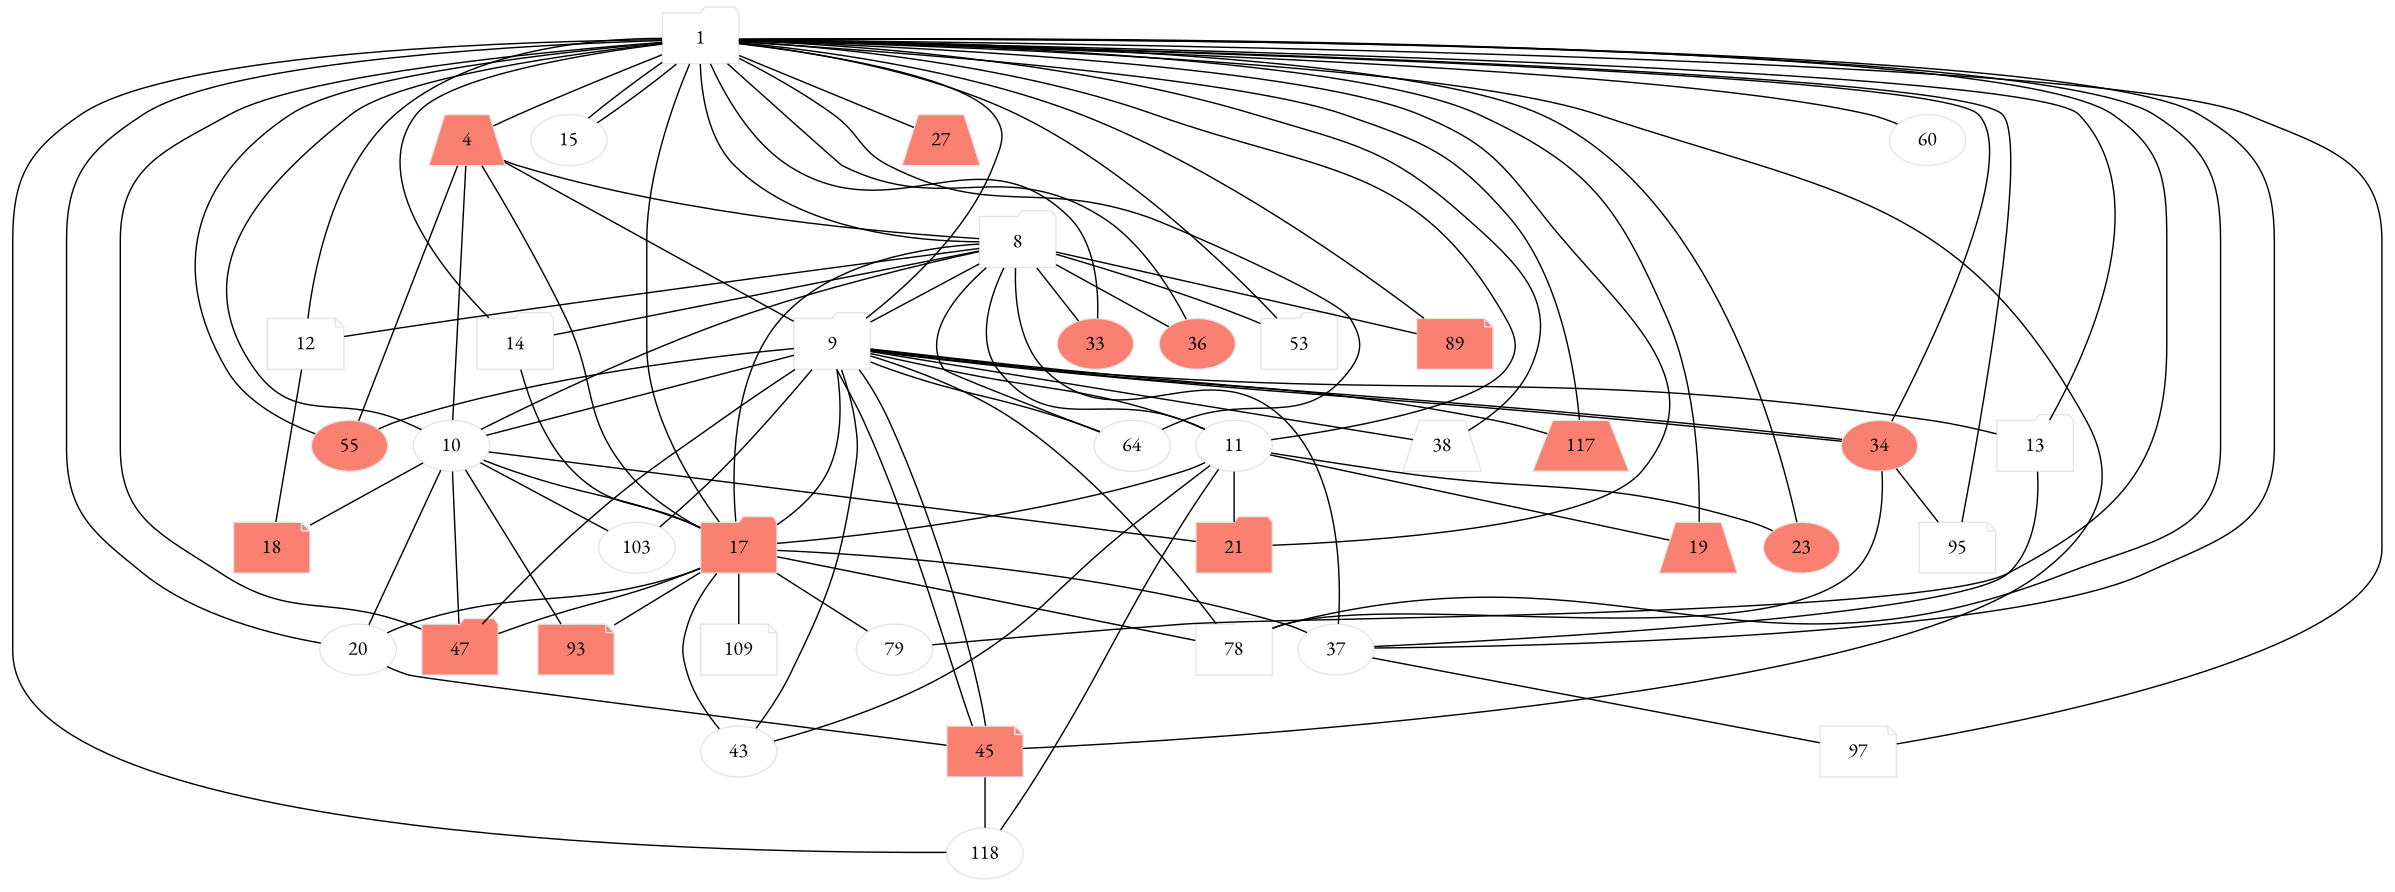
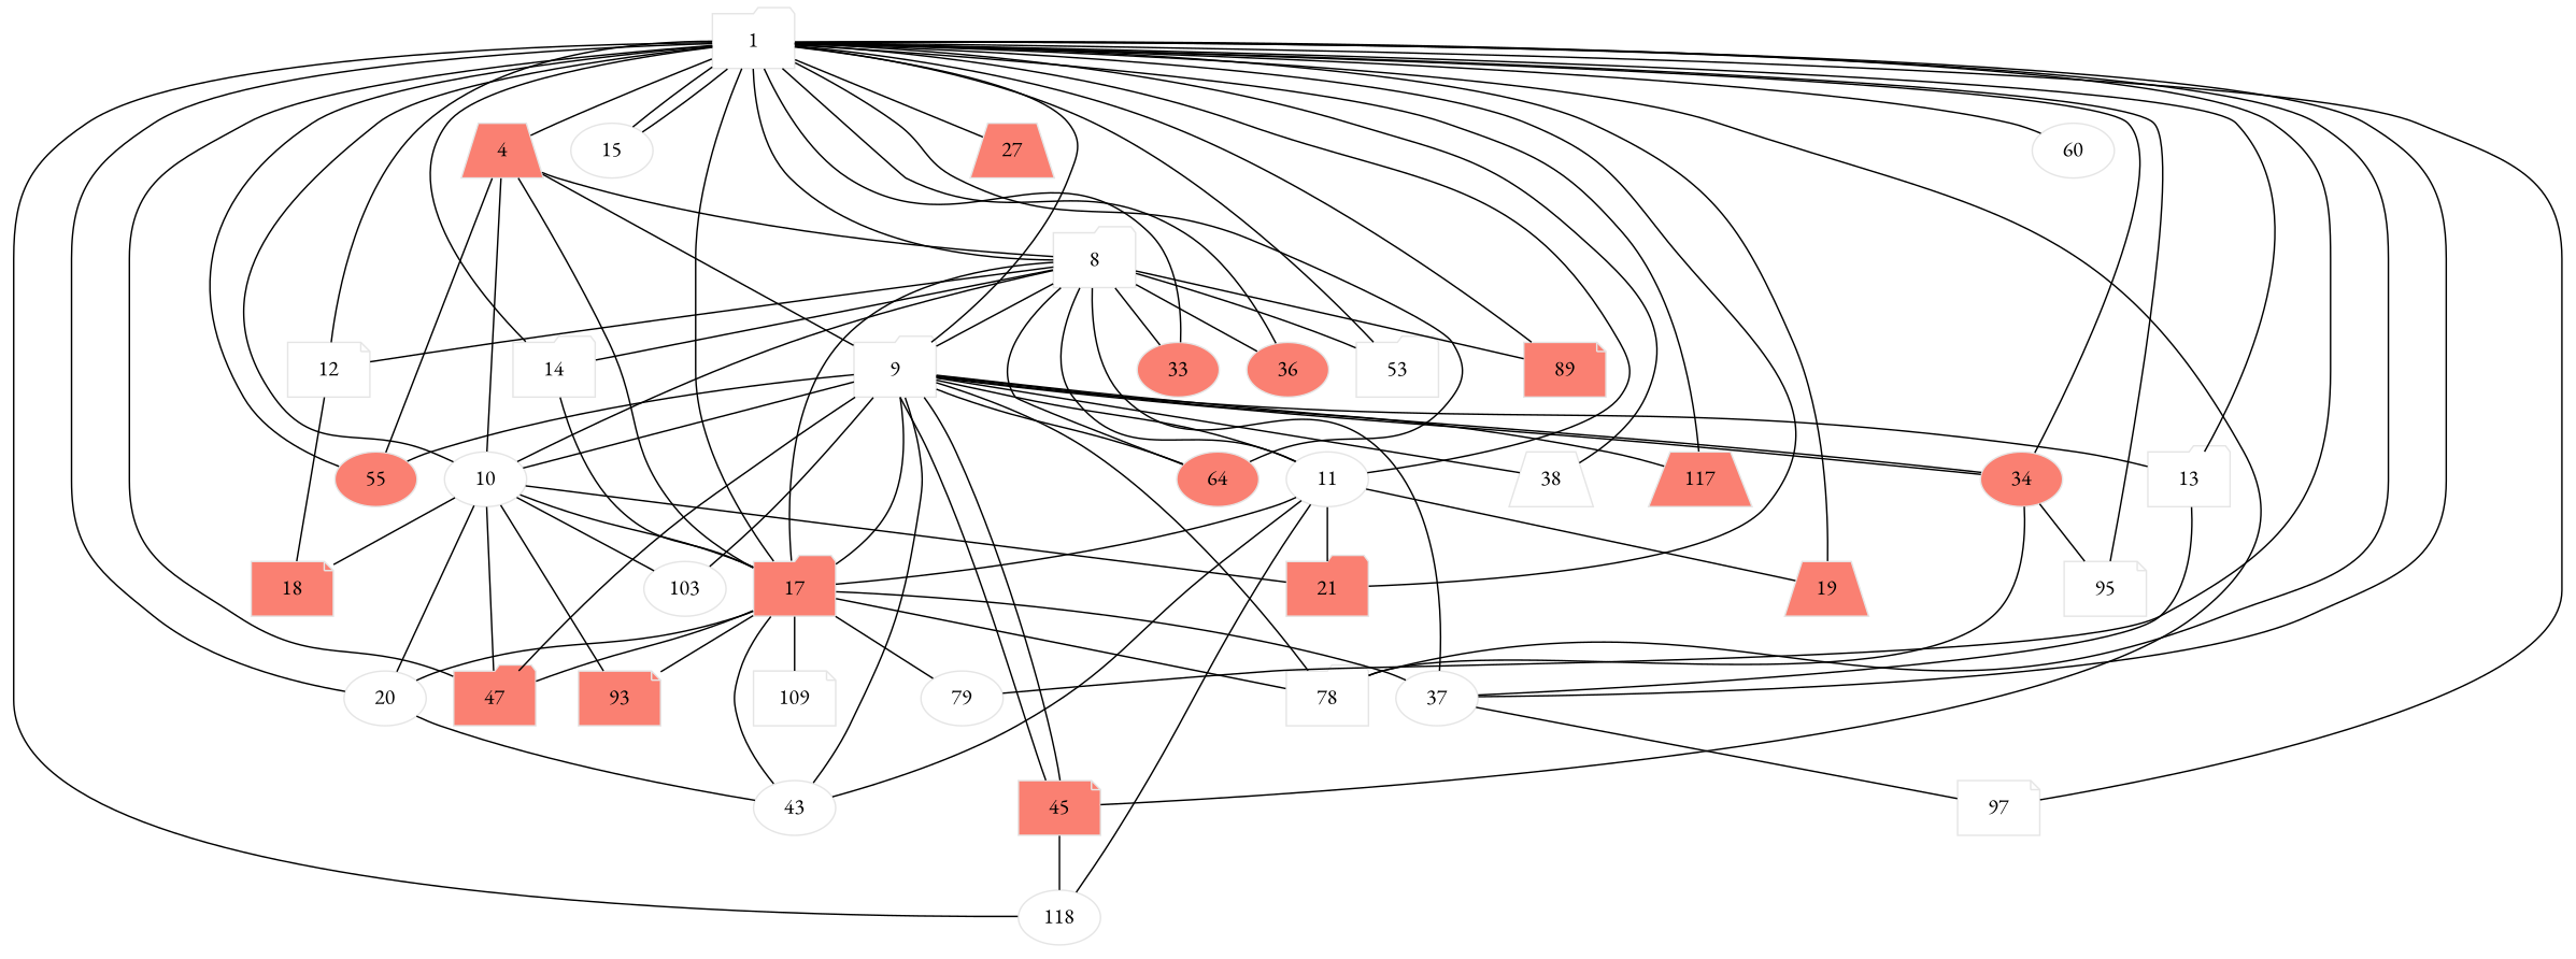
  graph {
    fontname="EB Garamond"
    node [color=gray90 fillcolor=white fontname="EB Garamond" shape=ellipse style=filled]
    edge [fontname="EB Garamond"]
    1 [shape=folder super="+110+35+74+6+51+2"]
    4 [fillcolor=salmon shape=trapezium]
    8 [shape=folder super="+31+49+101+26"]
    9 [shape=folder super="+90"]
    10 [super="+62"]
    11
    12 [shape=note super="+59"]
    13 [shape=folder]
    14 [shape=folder]
    15 [super="+100"]
    17 [fillcolor=salmon shape=folder super="+96+30+25+40"]
    19 [fillcolor=salmon shape=trapezium]
    20 [super="+97+24"]
    21 [fillcolor=salmon shape=folder super="+108"]
-   23 [fillcolor=salmon]
    27 [fillcolor=salmon shape=trapezium]
    33 [fillcolor=salmon]
    34 [fillcolor=salmon super="+116+42"]
    36 [fillcolor=salmon]
    37 [super="+54"]
    38 [shape=trapezium]
    45 [fillcolor=salmon shape=note super="+68"]
    47 [fillcolor=salmon shape=folder super="+66+123+80"]
    n24 [label=53 shape=folder super="+70"]
    55 [fillcolor=salmon super="+122"]
    n26 [label=97 shape=note]
    60
-   64 [super="+81+106"]
+   64 [fillcolor=salmon super="+81+106"]
    78 [shape=folder super="+84"]
    79 [super="+131"]
    89 [fillcolor=salmon shape=note]
    95 [shape=note]
    117 [fillcolor=salmon shape=trapezium]
    118 [super="+125"]
    43 [super="+130"]
    103
    18 [fillcolor=salmon shape=note]
    93 [fillcolor=salmon shape=note]
    109 [shape=note]
    1 -- 4 [weight=7]
    1 -- 8 [weight=18]
    1 -- 9 [weight=11]
    1 -- 10 [weight=8]
    1 -- 11
    1 -- 12 [weight=2]
    1 -- 13
    1 -- 14
    1 -- 15 [weight=3]
    1 -- 15
    1 -- 17 [weight=8]
    1 -- 19 [weight=2]
    1 -- 20 [weight=2]
    1 -- 21
-   1 -- 23
    1 -- 27 [weight=2]
    1 -- 33
    1 -- 34
    1 -- 36
    1 -- 37
    1 -- 38
    1 -- 45
    1 -- 47 [weight=3]
    1 -- n24 [weight=2]
    1 -- 55
    1 -- n26
    1 -- 60 [weight=2]
    1 -- 64 [weight=4]
    1 -- 78
    1 -- 79 [weight=2]
    1 -- 89
    1 -- 95
    1 -- 117
    1 -- 118
    4 -- 8
    4 -- 9
    4 -- 10
    4 -- 17
    4 -- 55
    8 -- 9 [weight=2]
    8 -- 10
    8 -- 11
    8 -- 12
    8 -- 14
    8 -- 17 [weight=3]
    8 -- 33
    8 -- 36
    8 -- 37 [weight=2]
    8 -- n24
    8 -- 64
    8 -- 89
    9 -- 10 [weight=2]
    9 -- 11
    9 -- 13
    9 -- 17 [weight=2]
    9 -- 34
    9 -- 34
    9 -- 38
    9 -- 45
    9 -- 45
    9 -- 47
    9 -- 55
    9 -- 64
    9 -- 78
    9 -- 117
    9 -- 43
    9 -- 103
    10 -- 17
    10 -- 20
    10 -- 21
    10 -- 47
    10 -- 103
    10 -- 18
    10 -- 93
    11 -- 17
    11 -- 19
    11 -- 21
-   11 -- 23
    11 -- 118
    11 -- 43
    12 -- 18 [weight=2]
    13 -- 37
    14 -- 17
    17 -- 20
    17 -- 37 [weight=2]
    17 -- 47
    17 -- 78
    17 -- 79
    17 -- 43
    17 -- 93
    17 -- 109 [weight=2]
-   20 -- 45
+   20 -- 43
    34 -- 78
    34 -- 95
    37 -- n26
    45 -- 118
  }
